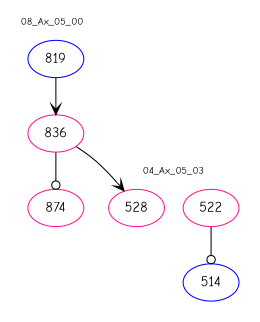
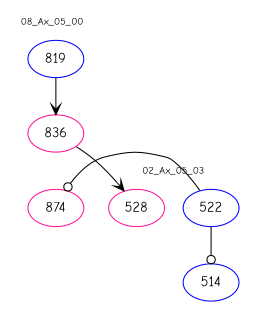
  digraph {
    fontname="Comic Neue"
    node [color=blue fontname="Comic Neue"]
    edge [arrowhead=vee color=black fontname="Comic Neue"]
    n1 [label=819]
    n2 [color=deeppink label=836]
    n3 [color=deeppink label=874]
-   n4 [color=deeppink label=522]
+   n4 [label=522]
    n5 [label=514]
    n6 [color=deeppink label=528]
    subgraph cluster_1 {
      color=white
      fontsize=10
      label="08_Ax_05_00"
      n1
      n2
      n3
    }
    subgraph cluster_2 {
      color=white
      fontsize=10
-     label="04_Ax_05_03"
+     label="02_Ax_05_03"
      n4
      n5
      n6
    }
    n1 -> n2
-   n2 -> n3 [arrowhead=odot]
+   n4 -> n3 [arrowhead=odot]
    n2 -> n6
    n4 -> n5 [arrowhead=odot]
  }
